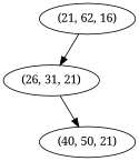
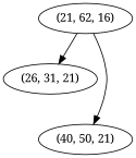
  digraph {
    fontname="Noto Serif"
    node [fontname="Noto Serif"]
    edge [fontname="Noto Serif"]
    "(21, 62, 16)"
    "(26, 31, 21)"
    "(40, 50, 21)"
    "(21, 62, 16)" -> "(26, 31, 21)"
-   "(26, 31, 21)" -> "(40, 50, 21)"
+   "(21, 62, 16)" -> "(40, 50, 21)"
  }
